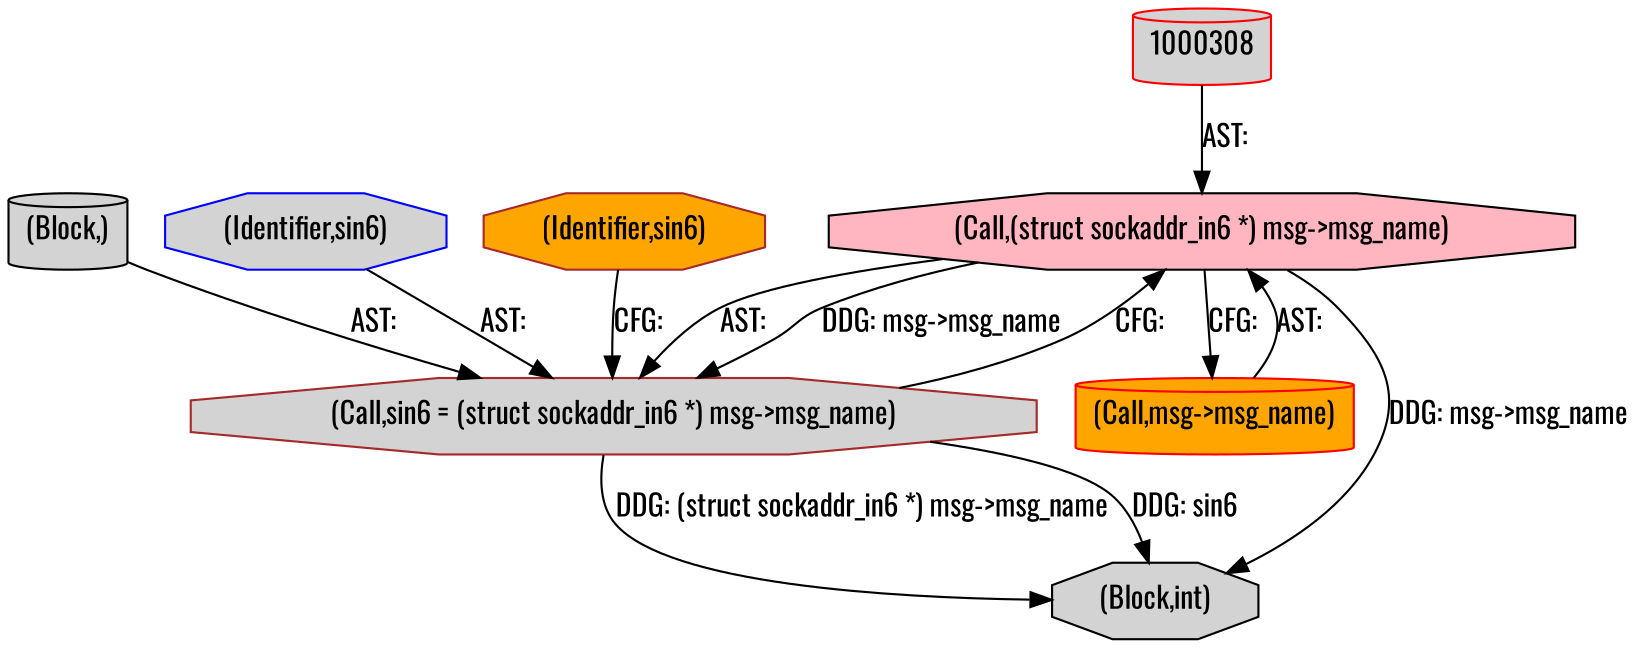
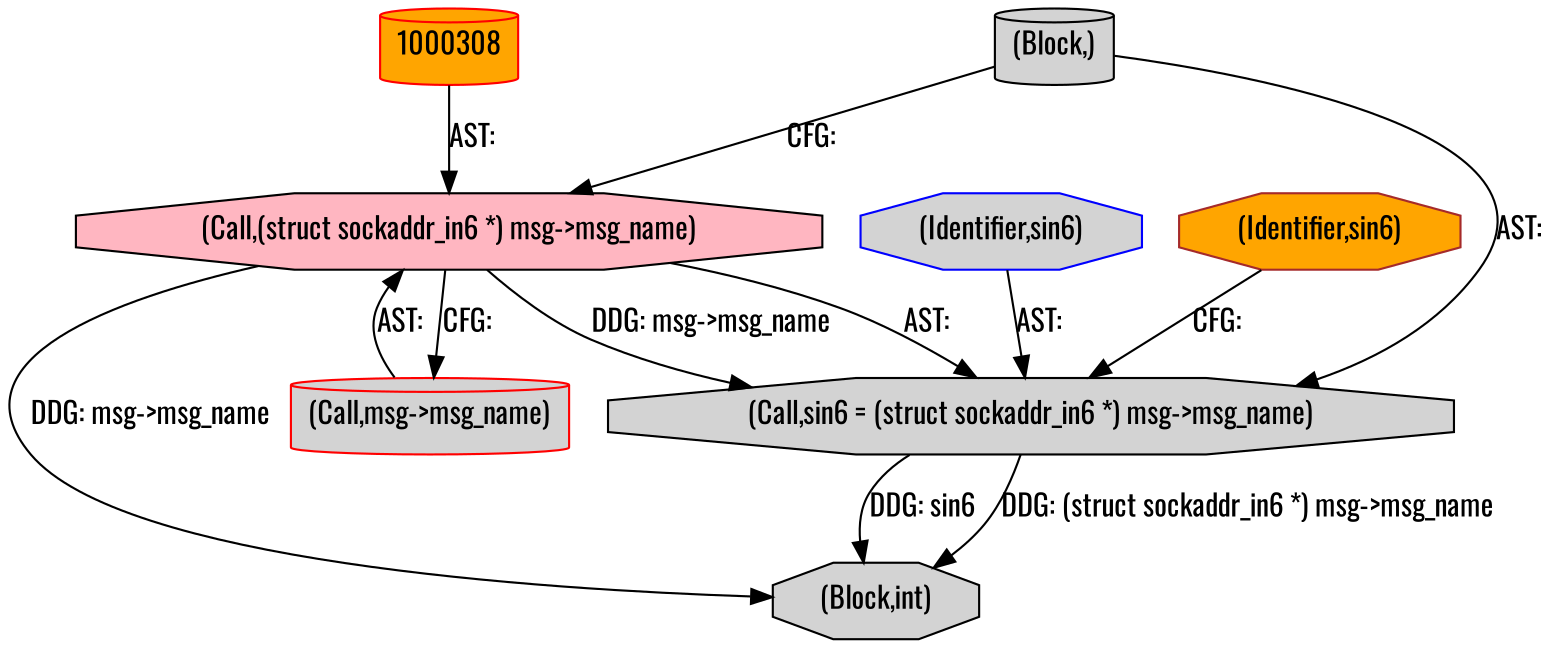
  digraph {
    fontname=Oswald
    node [color=black fillcolor=lightgrey fontname=Oswald shape=octagon style=filled]
    edge [fontname=Oswald]
    n1 [fillcolor=lightpink label="(Call,(struct sockaddr_in6 *) msg->msg_name)"]
-   n2 [color=brown label="(Call,sin6 = (struct sockaddr_in6 *) msg->msg_name)"]
-   n3 [color=red fillcolor=orange label="(Call,msg->msg_name)" shape=cylinder]
+   n2 [label="(Call,sin6 = (struct sockaddr_in6 *) msg->msg_name)"]
+   n3 [color=red label="(Call,msg->msg_name)" shape=cylinder]
    n4 [label="(Block,int)"]
    n5 [label="(Block,)" shape=cylinder]
    n6 [color=blue label="(Identifier,sin6)"]
    n7 [color=brown fillcolor=orange label="(Identifier,sin6)"]
-   1000308 [color=red shape=cylinder]
+   1000308 [color=red fillcolor=orange shape=cylinder]
    n1 -> n2 [label="AST: "]
    n1 -> n2 [label="DDG: msg->msg_name"]
    n1 -> n3 [label="CFG: "]
    n1 -> n4 [label="DDG: msg->msg_name"]
-   n2 -> n1 [label="CFG: "]
+   n5 -> n1 [label="CFG: "]
    n2 -> n4 [label="DDG: (struct sockaddr_in6 *) msg->msg_name"]
    n2 -> n4 [label="DDG: sin6"]
    n3 -> n1 [label="AST: "]
    n5 -> n2 [label="AST: "]
    n6 -> n2 [label="AST: "]
    n7 -> n2 [label="CFG: "]
    1000308 -> n1 [label="AST: "]
  }
